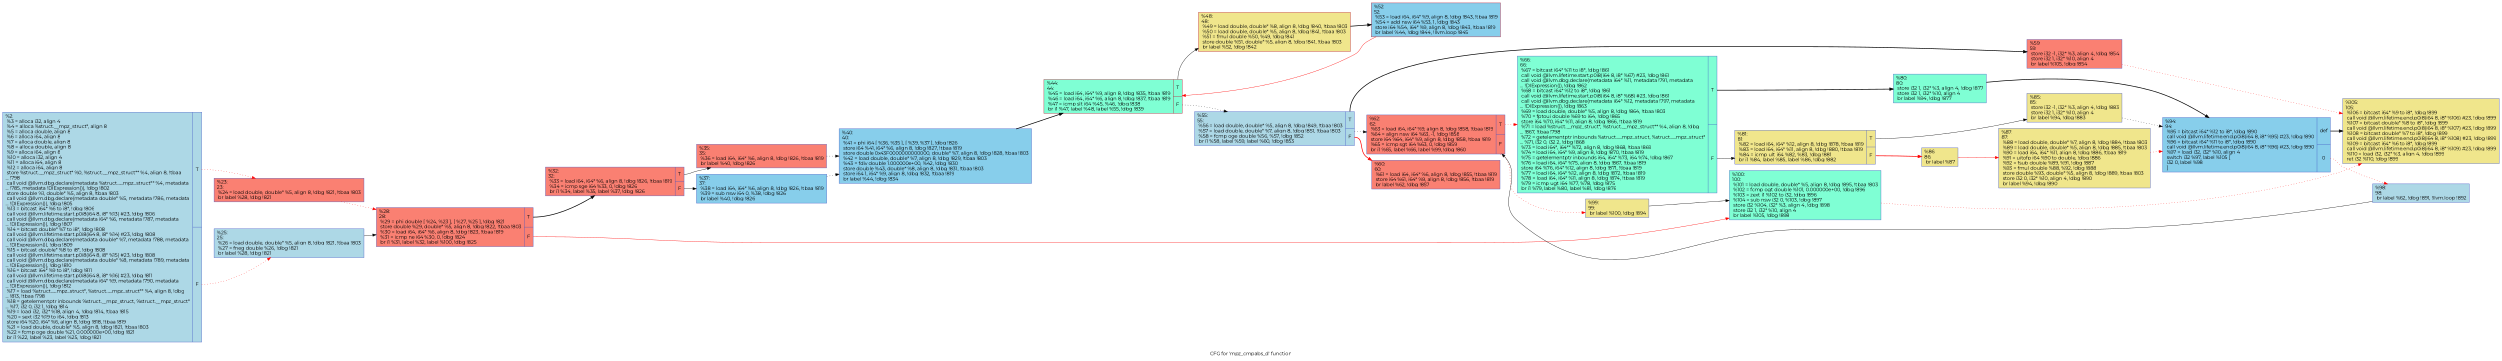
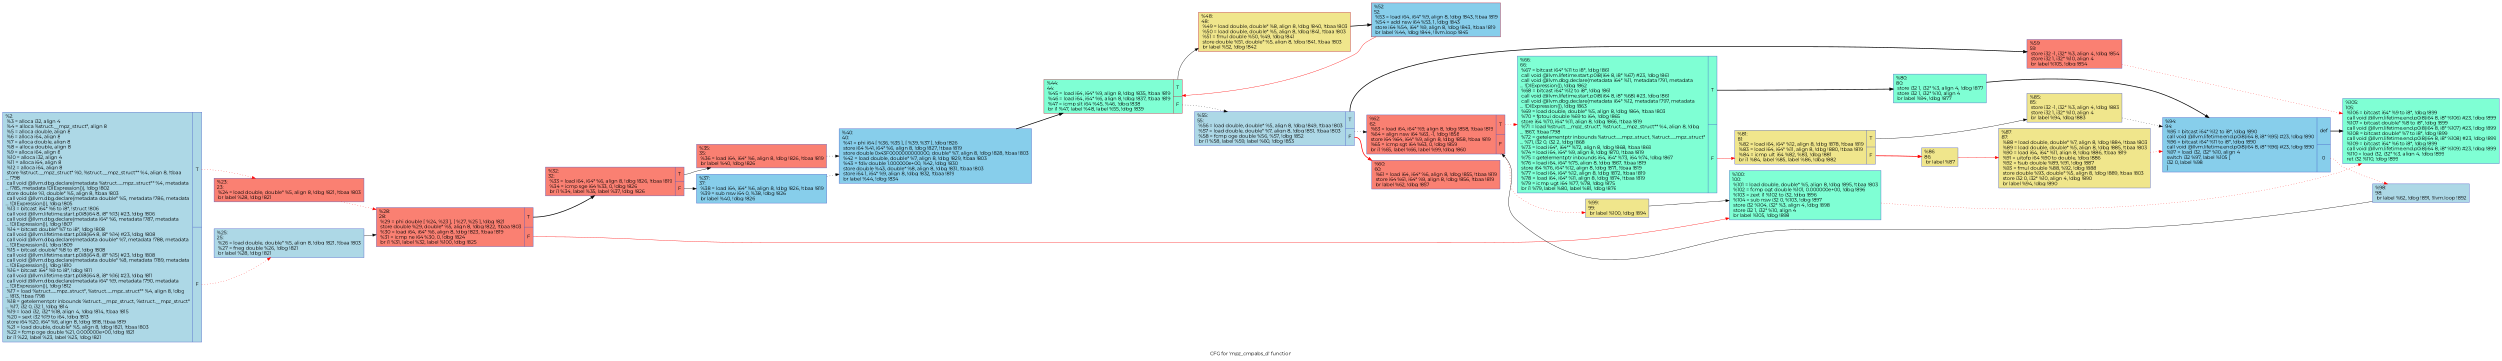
  digraph {
    fontname=Montserrat
    label="CFG for 'mpz_cmpabs_d' function"
    rankdir=LR
    node [color="#3d50c3ff" fillcolor=salmon fontname=Montserrat shape=record style=filled]
    edge [color=black fontname=Montserrat style=dotted]
-   n1 [fillcolor=lightblue label="{%2:\l  %3 = alloca i32, align 4\l  %4 = alloca %struct.__mpz_struct*, align 8\l  %5 = alloca double, align 8\l  %6 = alloca i64, align 8\l  %7 = alloca double, align 8\l  %8 = alloca double, align 8\l  %9 = alloca i64, align 8\l  %10 = alloca i32, align 4\l  %11 = alloca i64, align 8\l  %12 = alloca i64, align 8\l  store %struct.__mpz_struct* %0, %struct.__mpz_struct** %4, align 8, !tbaa\l... !798\l  call void @llvm.dbg.declare(metadata %struct.__mpz_struct** %4, metadata\l... !785, metadata !DIExpression()), !dbg !802\l  store double %1, double* %5, align 8, !tbaa !803\l  call void @llvm.dbg.declare(metadata double* %5, metadata !786, metadata\l... !DIExpression()), !dbg !805\l  %13 = bitcast i64* %6 to i8*, !dbg !806\l  call void @llvm.lifetime.start.p0i8(i64 8, i8* %13) #23, !dbg !806\l  call void @llvm.dbg.declare(metadata i64* %6, metadata !787, metadata\l... !DIExpression()), !dbg !807\l  %14 = bitcast double* %7 to i8*, !dbg !808\l  call void @llvm.lifetime.start.p0i8(i64 8, i8* %14) #23, !dbg !808\l  call void @llvm.dbg.declare(metadata double* %7, metadata !788, metadata\l... !DIExpression()), !dbg !809\l  %15 = bitcast double* %8 to i8*, !dbg !808\l  call void @llvm.lifetime.start.p0i8(i64 8, i8* %15) #23, !dbg !808\l  call void @llvm.dbg.declare(metadata double* %8, metadata !789, metadata\l... !DIExpression()), !dbg !810\l  %16 = bitcast i64* %9 to i8*, !dbg !811\l  call void @llvm.lifetime.start.p0i8(i64 8, i8* %16) #23, !dbg !811\l  call void @llvm.dbg.declare(metadata i64* %9, metadata !790, metadata\l... !DIExpression()), !dbg !812\l  %17 = load %struct.__mpz_struct*, %struct.__mpz_struct** %4, align 8, !dbg\l... !813, !tbaa !798\l  %18 = getelementptr inbounds %struct.__mpz_struct, %struct.__mpz_struct*\l... %17, i32 0, i32 1, !dbg !814\l  %19 = load i32, i32* %18, align 4, !dbg !814, !tbaa !815\l  %20 = sext i32 %19 to i64, !dbg !813\l  store i64 %20, i64* %6, align 8, !dbg !818, !tbaa !819\l  %21 = load double, double* %5, align 8, !dbg !821, !tbaa !803\l  %22 = fcmp oge double %21, 0.000000e+00, !dbg !821\l  br i1 %22, label %23, label %25, !dbg !821\l|{<s0>T|<s1>F}}"]
+   n1 [fillcolor=lightblue label="{%2:\l  %3 = alloca i32, align 4\l  %4 = alloca %struct.__mpz_struct*, align 8\l  %5 = alloca double, align 8\l  %6 = alloca i64, align 8\l  %7 = alloca double, align 8\l  %8 = alloca double, align 8\l  %9 = alloca i64, align 8\l  %10 = alloca i32, align 4\l  %11 = alloca i64, align 8\l  %12 = alloca i64, align 8\l  store %struct.__mpz_struct* %0, %struct.__mpz_struct** %4, align 8, !tbaa\l... !798\l  call void @llvm.dbg.declare(metadata %struct.__mpz_struct** %4, metadata\l... !785, metadata !DIExpression()), !dbg !802\l  store double %1, double* %5, align 8, !tbaa !803\l  call void @llvm.dbg.declare(metadata double* %5, metadata !786, metadata\l... !DIExpression()), !dbg !805\l  %13 = bitcast i64* %6 to i8*, !struct !806\l  call void @llvm.lifetime.start.p0i8(i64 8, i8* %13) #23, !dbg !806\l  call void @llvm.dbg.declare(metadata i64* %6, metadata !787, metadata\l... !DIExpression()), !dbg !807\l  %14 = bitcast double* %7 to i8*, !dbg !808\l  call void @llvm.lifetime.start.p0i8(i64 8, i8* %14) #23, !dbg !808\l  call void @llvm.dbg.declare(metadata double* %7, metadata !788, metadata\l... !DIExpression()), !dbg !809\l  %15 = bitcast double* %8 to i8*, !dbg !808\l  call void @llvm.lifetime.start.p0i8(i64 8, i8* %15) #23, !dbg !808\l  call void @llvm.dbg.declare(metadata double* %8, metadata !789, metadata\l... !DIExpression()), !dbg !810\l  %16 = bitcast i64* %9 to i8*, !dbg !811\l  call void @llvm.lifetime.start.p0i8(i64 8, i8* %16) #23, !dbg !811\l  call void @llvm.dbg.declare(metadata i64* %9, metadata !790, metadata\l... !DIExpression()), !dbg !812\l  %17 = load %struct.__mpz_struct*, %struct.__mpz_struct** %4, align 8, !dbg\l... !813, !tbaa !798\l  %18 = getelementptr inbounds %struct.__mpz_struct, %struct.__mpz_struct*\l... %17, i32 0, i32 1, !dbg !814\l  %19 = load i32, i32* %18, align 4, !dbg !814, !tbaa !815\l  %20 = sext i32 %19 to i64, !dbg !813\l  store i64 %20, i64* %6, align 8, !dbg !818, !tbaa !819\l  %21 = load double, double* %5, align 8, !dbg !821, !tbaa !803\l  %22 = fcmp oge double %21, 0.000000e+00, !dbg !821\l  br i1 %22, label %23, label %25, !dbg !821\l|{<s0>T|<s1>F}}"]
    n2 [label="{%23:\l23:                                               \l  %24 = load double, double* %5, align 8, !dbg !821, !tbaa !803\l  br label %28, !dbg !821\l}"]
    n3 [fillcolor=lightblue label="{%25:\l25:                                               \l  %26 = load double, double* %5, align 8, !dbg !821, !tbaa !803\l  %27 = fneg double %26, !dbg !821\l  br label %28, !dbg !821\l}"]
    n4 [label="{%28:\l28:                                               \l  %29 = phi double [ %24, %23 ], [ %27, %25 ], !dbg !821\l  store double %29, double* %5, align 8, !dbg !822, !tbaa !803\l  %30 = load i64, i64* %6, align 8, !dbg !823, !tbaa !819\l  %31 = icmp ne i64 %30, 0, !dbg !824\l  br i1 %31, label %32, label %100, !dbg !825\l|{<s0>T|<s1>F}}"]
    n5 [label="{%32:\l32:                                               \l  %33 = load i64, i64* %6, align 8, !dbg !826, !tbaa !819\l  %34 = icmp sge i64 %33, 0, !dbg !826\l  br i1 %34, label %35, label %37, !dbg !826\l|{<s0>T|<s1>F}}"]
    n6 [fillcolor=aquamarine label="{%100:\l100:                                              \l  %101 = load double, double* %5, align 8, !dbg !895, !tbaa !803\l  %102 = fcmp ogt double %101, 0.000000e+00, !dbg !896\l  %103 = zext i1 %102 to i32, !dbg !896\l  %104 = sub nsw i32 0, %103, !dbg !897\l  store i32 %104, i32* %3, align 4, !dbg !898\l  store i32 1, i32* %10, align 4\l  br label %105, !dbg !898\l}"]
    n7 [label="{%35:\l35:                                               \l  %36 = load i64, i64* %6, align 8, !dbg !826, !tbaa !819\l  br label %40, !dbg !826\l}"]
    n8 [fillcolor=skyblue label="{%37:\l37:                                               \l  %38 = load i64, i64* %6, align 8, !dbg !826, !tbaa !819\l  %39 = sub nsw i64 0, %38, !dbg !826\l  br label %40, !dbg !826\l}"]
-   n9 [fillcolor=khaki label="{%105:\l105:                                              \l  %106 = bitcast i64* %9 to i8*, !dbg !899\l  call void @llvm.lifetime.end.p0i8(i64 8, i8* %106) #23, !dbg !899\l  %107 = bitcast double* %8 to i8*, !dbg !899\l  call void @llvm.lifetime.end.p0i8(i64 8, i8* %107) #23, !dbg !899\l  %108 = bitcast double* %7 to i8*, !dbg !899\l  call void @llvm.lifetime.end.p0i8(i64 8, i8* %108) #23, !dbg !899\l  %109 = bitcast i64* %6 to i8*, !dbg !899\l  call void @llvm.lifetime.end.p0i8(i64 8, i8* %109) #23, !dbg !899\l  %110 = load i32, i32* %3, align 4, !dbg !899\l  ret i32 %110, !dbg !899\l}"]
+   n9 [fillcolor=aquamarine label="{%105:\l105:                                              \l  %106 = bitcast i64* %9 to i8*, !dbg !899\l  call void @llvm.lifetime.end.p0i8(i64 8, i8* %106) #23, !dbg !899\l  %107 = bitcast double* %8 to i8*, !dbg !899\l  call void @llvm.lifetime.end.p0i8(i64 8, i8* %107) #23, !dbg !899\l  %108 = bitcast double* %7 to i8*, !dbg !899\l  call void @llvm.lifetime.end.p0i8(i64 8, i8* %108) #23, !dbg !899\l  %109 = bitcast i64* %6 to i8*, !dbg !899\l  call void @llvm.lifetime.end.p0i8(i64 8, i8* %109) #23, !dbg !899\l  %110 = load i32, i32* %3, align 4, !dbg !899\l  ret i32 %110, !dbg !899\l}"]
    n10 [fillcolor=skyblue label="{%40:\l40:                                               \l  %41 = phi i64 [ %36, %35 ], [ %39, %37 ], !dbg !826\l  store i64 %41, i64* %6, align 8, !dbg !827, !tbaa !819\l  store double 0x43F0000000000000, double* %7, align 8, !dbg !828, !tbaa !803\l  %42 = load double, double* %7, align 8, !dbg !829, !tbaa !803\l  %43 = fdiv double 1.000000e+00, %42, !dbg !830\l  store double %43, double* %8, align 8, !dbg !831, !tbaa !803\l  store i64 1, i64* %9, align 8, !dbg !832, !tbaa !819\l  br label %44, !dbg !834\l}"]
    n11 [color="#b70d28ff" fillcolor=aquamarine label="{%44:\l44:                                               \l  %45 = load i64, i64* %9, align 8, !dbg !835, !tbaa !819\l  %46 = load i64, i64* %6, align 8, !dbg !837, !tbaa !819\l  %47 = icmp slt i64 %45, %46, !dbg !838\l  br i1 %47, label %48, label %55, !dbg !839\l|{<s0>T|<s1>F}}"]
    n12 [color="#b70d28ff" fillcolor=khaki label="{%48:\l48:                                               \l  %49 = load double, double* %8, align 8, !dbg !840, !tbaa !803\l  %50 = load double, double* %5, align 8, !dbg !841, !tbaa !803\l  %51 = fmul double %50, %49, !dbg !841\l  store double %51, double* %5, align 8, !dbg !841, !tbaa !803\l  br label %52, !dbg !842\l}"]
    n13 [fillcolor=lightblue label="{%55:\l55:                                               \l  %56 = load double, double* %5, align 8, !dbg !849, !tbaa !803\l  %57 = load double, double* %7, align 8, !dbg !851, !tbaa !803\l  %58 = fcmp oge double %56, %57, !dbg !852\l  br i1 %58, label %59, label %60, !dbg !853\l|{<s0>T|<s1>F}}"]
    n14 [color="#b70d28ff" fillcolor=skyblue label="{%52:\l52:                                               \l  %53 = load i64, i64* %9, align 8, !dbg !843, !tbaa !819\l  %54 = add nsw i64 %53, 1, !dbg !843\l  store i64 %54, i64* %9, align 8, !dbg !843, !tbaa !819\l  br label %44, !dbg !844, !llvm.loop !845\l}"]
    n15 [label="{%59:\l59:                                               \l  store i32 -1, i32* %3, align 4, !dbg !854\l  store i32 1, i32* %10, align 4\l  br label %105, !dbg !854\l}"]
    n16 [label="{%60:\l60:                                               \l  %61 = load i64, i64* %6, align 8, !dbg !855, !tbaa !819\l  store i64 %61, i64* %9, align 8, !dbg !856, !tbaa !819\l  br label %62, !dbg !857\l}"]
    n17 [label="{%62:\l62:                                               \l  %63 = load i64, i64* %9, align 8, !dbg !858, !tbaa !819\l  %64 = align nsw i64 %63, -1, !dbg !858\l  store i64 %64, i64* %9, align 8, !dbg !858, !tbaa !819\l  %65 = icmp sgt i64 %63, 0, !dbg !859\l  br i1 %65, label %66, label %99, !dbg !860\l|{<s0>T|<s1>F}}"]
    n18 [fillcolor=aquamarine label="{%66:\l66:                                               \l  %67 = bitcast i64* %11 to i8*, !dbg !861\l  call void @llvm.lifetime.start.p0i8(i64 8, i8* %67) #23, !dbg !861\l  call void @llvm.dbg.declare(metadata i64* %11, metadata !791, metadata\l... !DIExpression()), !dbg !862\l  %68 = bitcast i64* %12 to i8*, !dbg !861\l  call void @llvm.lifetime.start.p0i8(i64 8, i8* %68) #23, !dbg !861\l  call void @llvm.dbg.declare(metadata i64* %12, metadata !797, metadata\l... !DIExpression()), !dbg !863\l  %69 = load double, double* %5, align 8, !dbg !864, !tbaa !803\l  %70 = fptoui double %69 to i64, !dbg !865\l  store i64 %70, i64* %11, align 8, !dbg !866, !tbaa !819\l  %71 = load %struct.__mpz_struct*, %struct.__mpz_struct** %4, align 8, !dbg\l... !867, !tbaa !798\l  %72 = getelementptr inbounds %struct.__mpz_struct, %struct.__mpz_struct*\l... %71, i32 0, i32 2, !dbg !868\l  %73 = load i64*, i64** %72, align 8, !dbg !868, !tbaa !869\l  %74 = load i64, i64* %9, align 8, !dbg !870, !tbaa !819\l  %75 = getelementptr inbounds i64, i64* %73, i64 %74, !dbg !867\l  %76 = load i64, i64* %75, align 8, !dbg !867, !tbaa !819\l  store i64 %76, i64* %12, align 8, !dbg !871, !tbaa !819\l  %77 = load i64, i64* %12, align 8, !dbg !872, !tbaa !819\l  %78 = load i64, i64* %11, align 8, !dbg !874, !tbaa !819\l  %79 = icmp ugt i64 %77, %78, !dbg !875\l  br i1 %79, label %80, label %81, !dbg !876\l|{<s0>T|<s1>F}}"]
    n19 [fillcolor=khaki label="{%99:\l99:                                               \l  br label %100, !dbg !894\l}"]
    n20 [fillcolor=aquamarine label="{%80:\l80:                                               \l  store i32 1, i32* %3, align 4, !dbg !877\l  store i32 1, i32* %10, align 4\l  br label %94, !dbg !877\l}"]
    n21 [fillcolor=khaki label="{%81:\l81:                                               \l  %82 = load i64, i64* %12, align 8, !dbg !878, !tbaa !819\l  %83 = load i64, i64* %11, align 8, !dbg !880, !tbaa !819\l  %84 = icmp ult i64 %82, %83, !dbg !881\l  br i1 %84, label %85, label %86, !dbg !882\l|{<s0>T|<s1>F}}"]
    n22 [fillcolor=skyblue label="{%94:\l94:                                               \l  %95 = bitcast i64* %12 to i8*, !dbg !890\l  call void @llvm.lifetime.end.p0i8(i64 8, i8* %95) #23, !dbg !890\l  %96 = bitcast i64* %11 to i8*, !dbg !890\l  call void @llvm.lifetime.end.p0i8(i64 8, i8* %96) #23, !dbg !890\l  %97 = load i32, i32* %10, align 4\l  switch i32 %97, label %105 [\l    i32 0, label %98\l  ]\l|{<s0>def|<s1>0}}"]
    n23 [fillcolor=khaki label="{%85:\l85:                                               \l  store i32 -1, i32* %3, align 4, !dbg !883\l  store i32 1, i32* %10, align 4\l  br label %94, !dbg !883\l}"]
    n24 [fillcolor=khaki label="{%86:\l86:                                               \l  br label %87\l}"]
    n25 [fillcolor=lightblue label="{%98:\l98:                                               \l  br label %62, !dbg !891, !llvm.loop !892\l}"]
    n26 [fillcolor=khaki label="{%87:\l87:                                               \l  %88 = load double, double* %7, align 8, !dbg !884, !tbaa !803\l  %89 = load double, double* %5, align 8, !dbg !885, !tbaa !803\l  %90 = load i64, i64* %11, align 8, !dbg !886, !tbaa !819\l  %91 = uitofp i64 %90 to double, !dbg !886\l  %92 = fsub double %89, %91, !dbg !887\l  %93 = fmul double %88, %92, !dbg !888\l  store double %93, double* %5, align 8, !dbg !889, !tbaa !803\l  store i32 0, i32* %10, align 4, !dbg !890\l  br label %94, !dbg !890\l}"]
    n1 -> n2 [color=red tailport=s0]
    n1 -> n3 [color=red tailport=s1]
    n2 -> n4 [color=red]
    n3 -> n4 [style=solid]
    n4 -> n5 [style=bold tailport=s0]
    n4 -> n6 [color=red style=solid tailport=s1]
    n5 -> n7 [style=solid tailport=s0]
    n5 -> n8 [style=solid tailport=s1]
    n6 -> n9 [color=red]
    n7 -> n10
    n8 -> n10
    n10 -> n11 [style=bold]
    n11 -> n12 [style=solid tailport=s0]
    n11 -> n13 [tailport=s1]
    n12 -> n14 [style=bold]
    n13 -> n15 [style=bold tailport=s0]
    n13 -> n16 [color=red style=bold tailport=s1]
    n13 -> n17
    n14 -> n11 [color=red style=solid]
    n15 -> n9 [color=red]
    n17 -> n18 [color=red tailport=s0]
    n17 -> n19 [color=red tailport=s1]
    n18 -> n20 [style=bold tailport=s0]
-   n18 -> n21 [style=solid tailport=s1]
+   n18 -> n21 [color=red style=solid tailport=s1]
    n19 -> n6 [style=solid]
    n20 -> n22 [style=bold]
    n21 -> n23 [style=solid tailport=s0]
    n21 -> n24 [color=red style=bold tailport=s1]
    n22 -> n9 [style=bold tailport=s0]
    n22 -> n25 [color=red tailport=s1]
    n23 -> n22
    n24 -> n26 [color=red style=solid]
    n25 -> n17 [style=solid]
    n26 -> n22 [color=red]
  }
